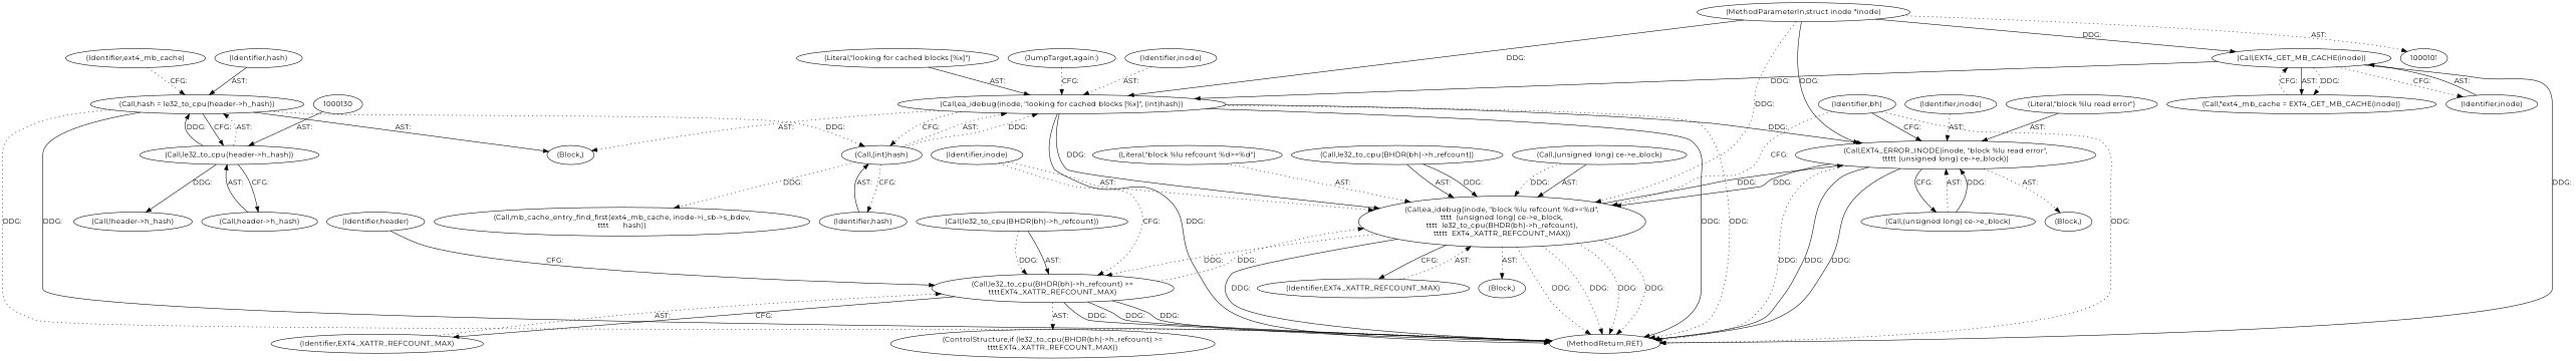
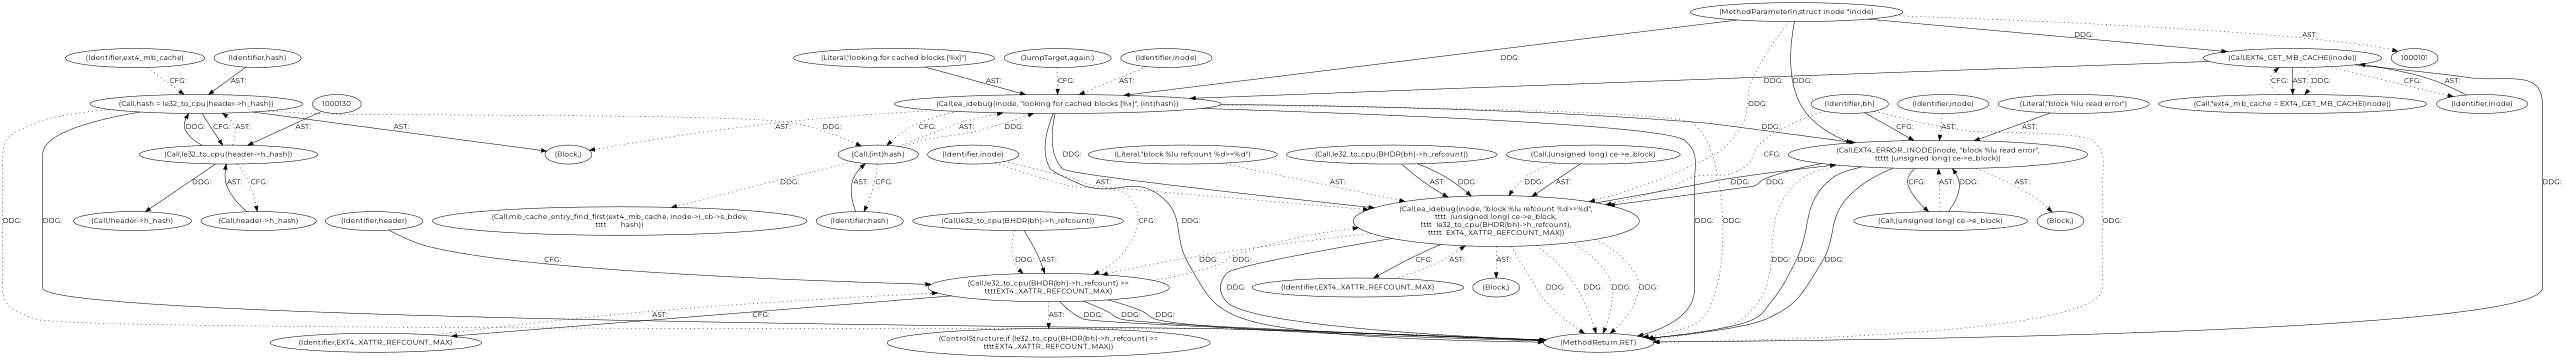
  digraph {
    fontname=Montserrat
    node [fontname=Montserrat]
    edge [fontname=Montserrat style=solid]
    n1 [label="(Call,ea_idebug(inode, \"looking for cached blocks [%x]\", (int)hash))"]
    n2 [label="(Call,(int)hash)"]
    n3 [label="(Call,EXT4_ERROR_INODE(inode, \"block %lu read error\",\n\t\t\t\t\t (unsigned long) ce->e_block))"]
    n4 [label="(Call,ea_idebug(inode, \"block %lu refcount %d>=%d\",\n\t\t\t\t  (unsigned long) ce->e_block,\n\t\t\t\t  le32_to_cpu(BHDR(bh)->h_refcount),\n\t\t\t\t\t  EXT4_XATTR_REFCOUNT_MAX))"]
    n5 [label="(Block,)"]
    n6 [label="(MethodReturn,RET)"]
    n7 [label="(Call,mb_cache_entry_find_first(ext4_mb_cache, inode->i_sb->s_bdev,\n\t\t\t\t       hash))"]
    n8 [label="(Identifier,hash)"]
    n9 [label="(Call,(unsigned long) ce->e_block)"]
    n10 [label="(Block,)"]
    n11 [label="(Call,le32_to_cpu(BHDR(bh)->h_refcount) >=\n\t\t\t\tEXT4_XATTR_REFCOUNT_MAX)"]
    n12 [label="(Identifier,EXT4_XATTR_REFCOUNT_MAX)"]
    n13 [label="(Block,)"]
    n14 [label="(Call,EXT4_GET_MB_CACHE(inode))"]
    n15 [label="(Call,*ext4_mb_cache = EXT4_GET_MB_CACHE(inode))"]
    n16 [label="(Identifier,inode)"]
    n17 [label="(MethodParameterIn,struct inode *inode)"]
    1000101
    n19 [label="(Call,hash = le32_to_cpu(header->h_hash))"]
    n20 [label="(Call,le32_to_cpu(header->h_hash))"]
    n21 [label="(Call,header->h_hash)"]
    n22 [label="(Call,!header->h_hash)"]
    n23 [label="(Identifier,EXT4_XATTR_REFCOUNT_MAX)"]
    n24 [label="(ControlStructure,if (le32_to_cpu(BHDR(bh)->h_refcount) >=\n\t\t\t\tEXT4_XATTR_REFCOUNT_MAX))"]
    n25 [label="(Call,le32_to_cpu(BHDR(bh)->h_refcount))"]
    n26 [label="(Identifier,hash)"]
    n27 [label="(Identifier,inode)"]
    n28 [label="(Literal,\"block %lu refcount %d>=%d\")"]
    n29 [label="(Literal,\"block %lu read error\")"]
    n30 [label="(Call,le32_to_cpu(BHDR(bh)->h_refcount))"]
    n31 [label="(Identifier,bh)"]
    n32 [label="(Call,(unsigned long) ce->e_block)"]
    n33 [label="(Literal,\"looking for cached blocks [%x]\")"]
    n34 [label="(JumpTarget,again:)"]
    n35 [label="(Identifier,ext4_mb_cache)"]
    n36 [label="(Identifier,inode)"]
    n37 [label="(Identifier,inode)"]
    n38 [label="(Identifier,header)"]
    1000130
    n1 -> n2 [label="CFG: " style=dotted]
    n1 -> n3 [label="DDG: "]
    n1 -> n4 [label="DDG: "]
    n1 -> n5 [label="AST: " style=dotted]
    n1 -> n6 [label="DDG: " style=dotted]
    n1 -> n6 [label="DDG: "]
    n1 -> n6 [label="DDG: "]
    n2 -> n1 [label="AST: " style=dotted]
    n2 -> n1 [label="DDG: " style=dotted]
    n2 -> n7 [label="DDG: " style=dotted]
    n2 -> n8 [label="CFG: " style=dotted]
    n3 -> n4 [label="DDG: "]
    n3 -> n6 [label="DDG: " style=dotted]
    n3 -> n6 [label="DDG: "]
    n3 -> n6 [label="DDG: "]
    n3 -> n9 [label="CFG: "]
    n3 -> n10 [label="AST: " style=dotted]
    n4 -> n3 [label="DDG: "]
    n4 -> n6 [label="DDG: " style=dotted]
    n4 -> n6 [label="DDG: " style=dotted]
    n4 -> n6 [label="DDG: " style=dotted]
    n4 -> n6 [label="DDG: " style=dotted]
    n4 -> n6 [label="DDG: "]
    n4 -> n11 [label="DDG: " style=dotted]
    n4 -> n12 [label="CFG: "]
    n4 -> n13 [label="AST: " style=dotted]
    n8 -> n2 [label="AST: "]
    n9 -> n3 [label="AST: " style=dotted]
    n9 -> n3 [label="DDG: "]
    n11 -> n4 [label="DDG: " style=dotted]
    n11 -> n6 [label="DDG: "]
    n11 -> n6 [label="DDG: "]
    n11 -> n6 [label="DDG: "]
    n11 -> n23 [label="CFG: "]
    n11 -> n24 [label="AST: " style=dotted]
    n12 -> n4 [label="AST: " style=dotted]
    n14 -> n1 [label="DDG: "]
    n14 -> n6 [label="DDG: "]
    n14 -> n15 [label="AST: "]
    n14 -> n15 [label="DDG: " style=dotted]
    n14 -> n16 [label="CFG: " style=dotted]
    n15 -> n14 [label="CFG: " style=dotted]
    n16 -> n14 [label="AST: "]
    n17 -> n1 [label="DDG: "]
    n17 -> n3 [label="DDG: "]
    n17 -> n4 [label="DDG: " style=dotted]
    n17 -> n14 [label="DDG: "]
    n17 -> 1000101 [label="AST: " style=dotted]
    n19 -> n2 [label="DDG: " style=dotted]
    n19 -> n5 [label="AST: "]
    n19 -> n6 [label="DDG: " style=dotted]
    n19 -> n6 [label="DDG: "]
    n19 -> n20 [label="CFG: "]
    n20 -> n19 [label="AST: " style=dotted]
    n20 -> n19 [label="DDG: "]
-   n20 -> n21 [label="CFG: "]
+   n20 -> n21 [label="CFG: " style=dotted]
    n20 -> n22 [label="DDG: "]
    n21 -> n20 [label="AST: "]
    n23 -> n11 [label="AST: " style=dotted]
    n25 -> n11 [label="AST: "]
    n25 -> n11 [label="DDG: " style=dotted]
    n26 -> n19 [label="AST: "]
    n27 -> n3 [label="AST: " style=dotted]
    n28 -> n4 [label="AST: " style=dotted]
    n29 -> n3 [label="AST: "]
    n30 -> n4 [label="AST: "]
    n30 -> n4 [label="DDG: "]
    n31 -> n3 [label="CFG: "]
    n31 -> n4 [label="CFG: " style=dotted]
    n31 -> n6 [label="DDG: " style=dotted]
    n32 -> n4 [label="AST: "]
    n32 -> n4 [label="DDG: " style=dotted]
    n33 -> n1 [label="AST: "]
    n34 -> n1 [label="CFG: " style=dotted]
    n35 -> n19 [label="CFG: " style=dotted]
    n36 -> n1 [label="AST: " style=dotted]
    n37 -> n4 [label="AST: " style=dotted]
    n37 -> n11 [label="CFG: " style=dotted]
    n38 -> n11 [label="CFG: "]
    1000130 -> n20 [label="AST: "]
  }
